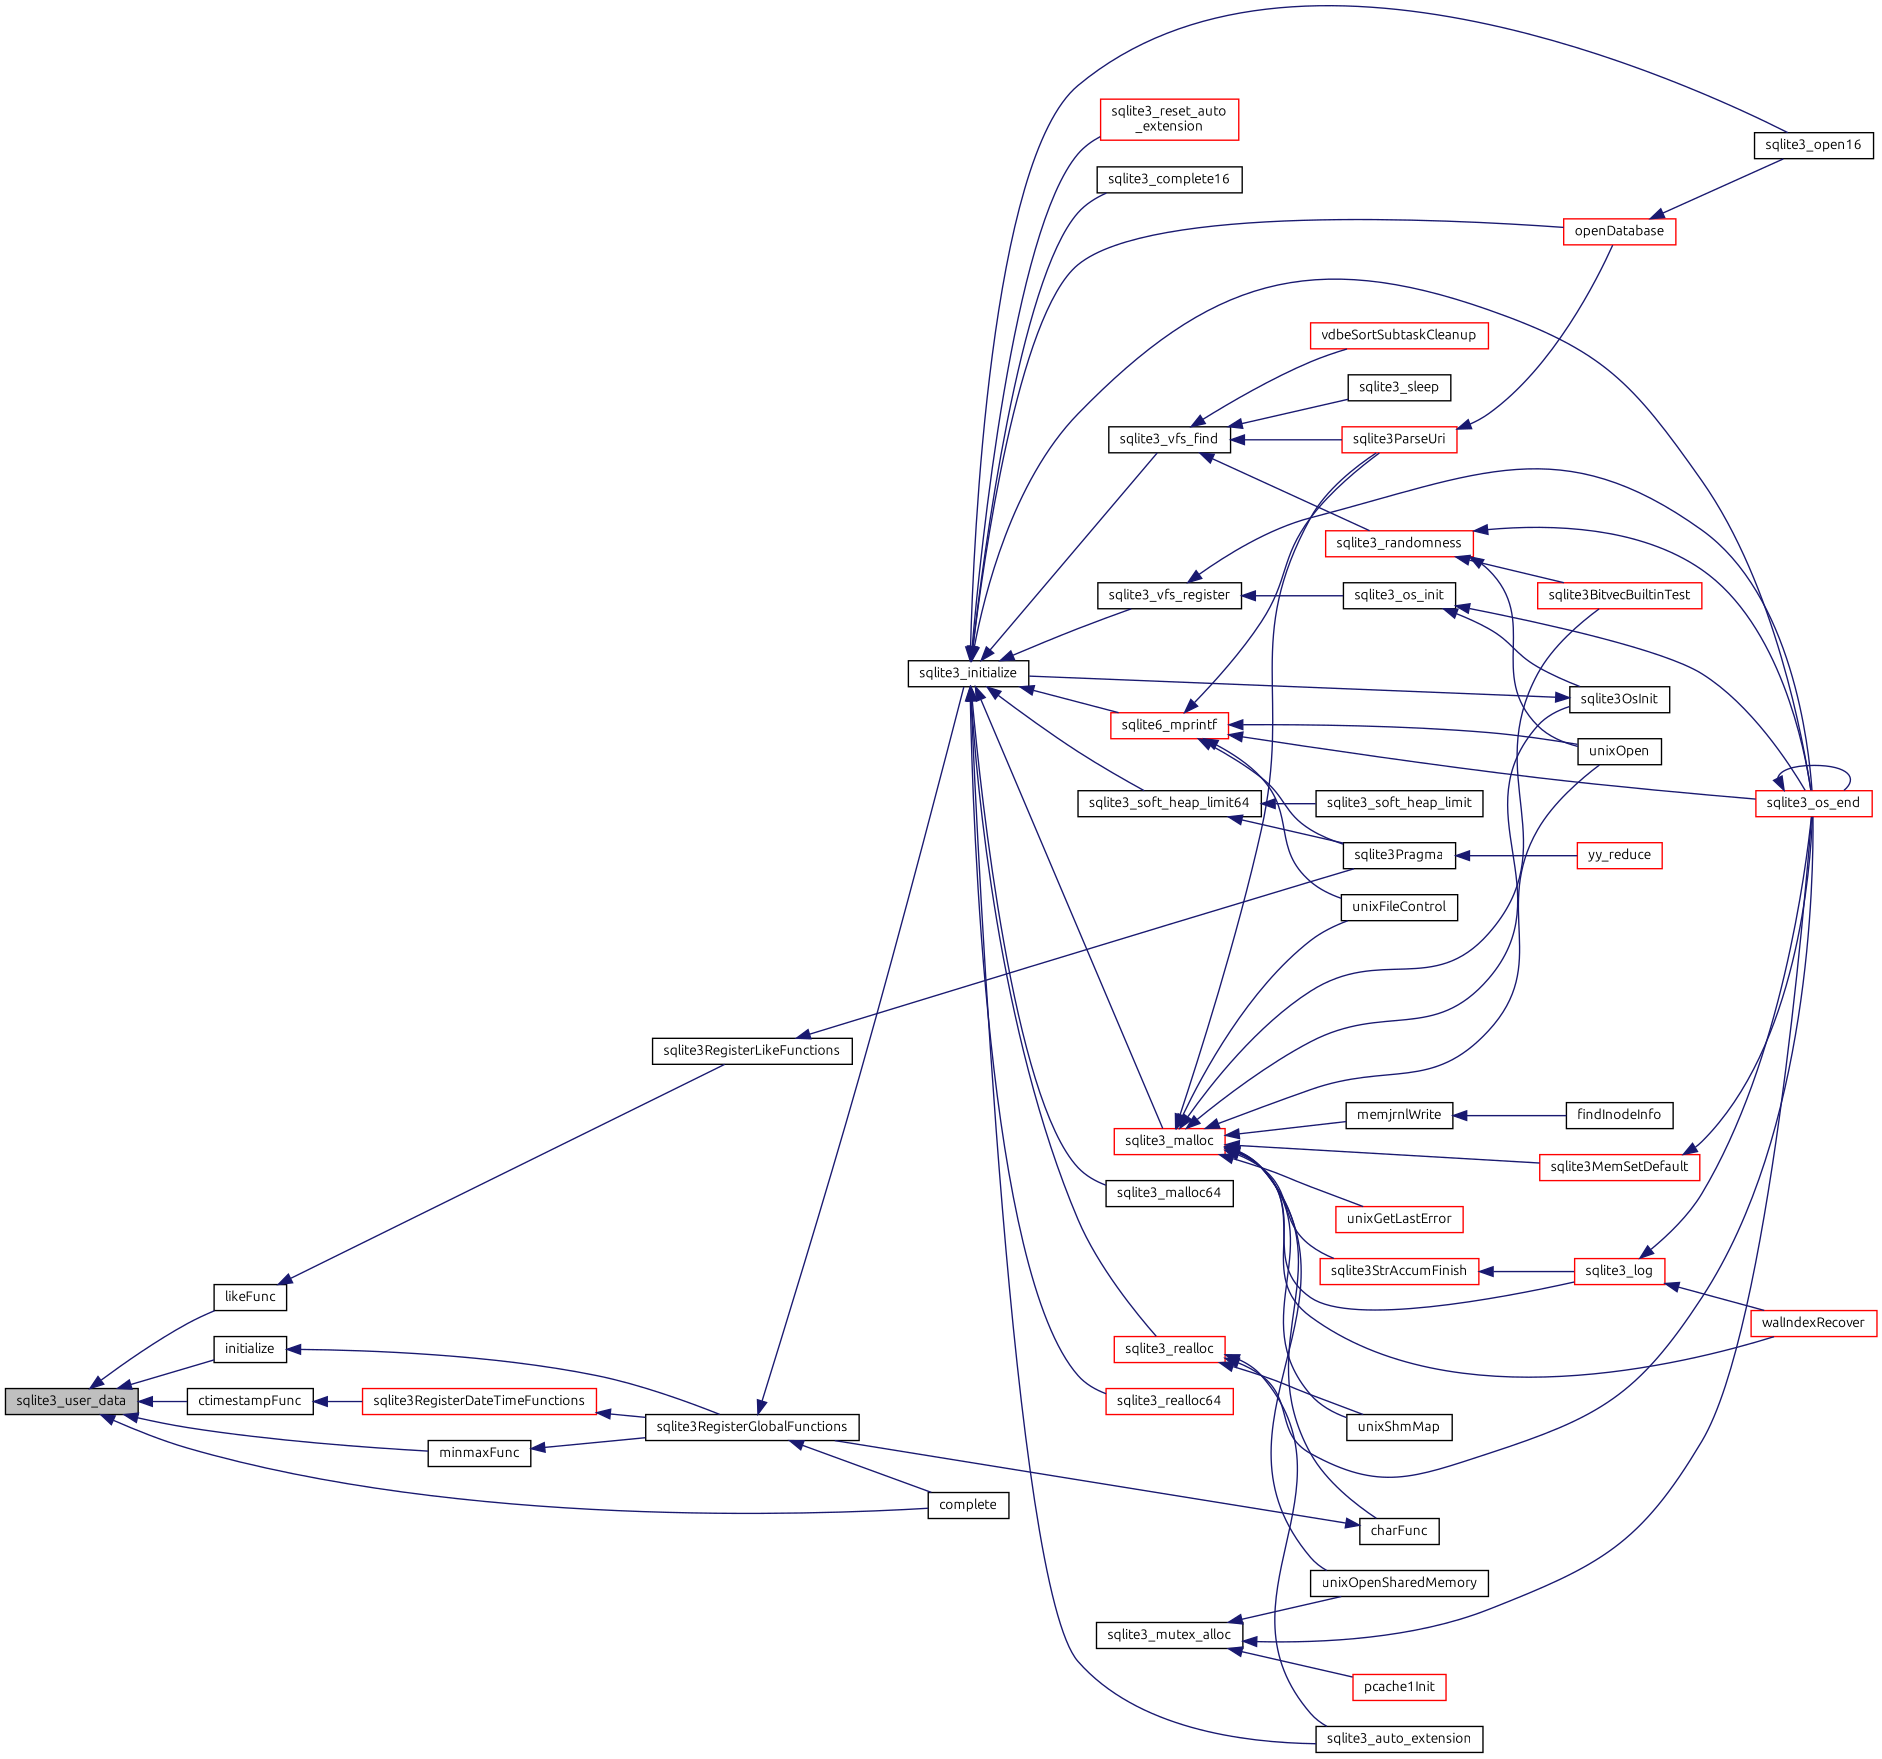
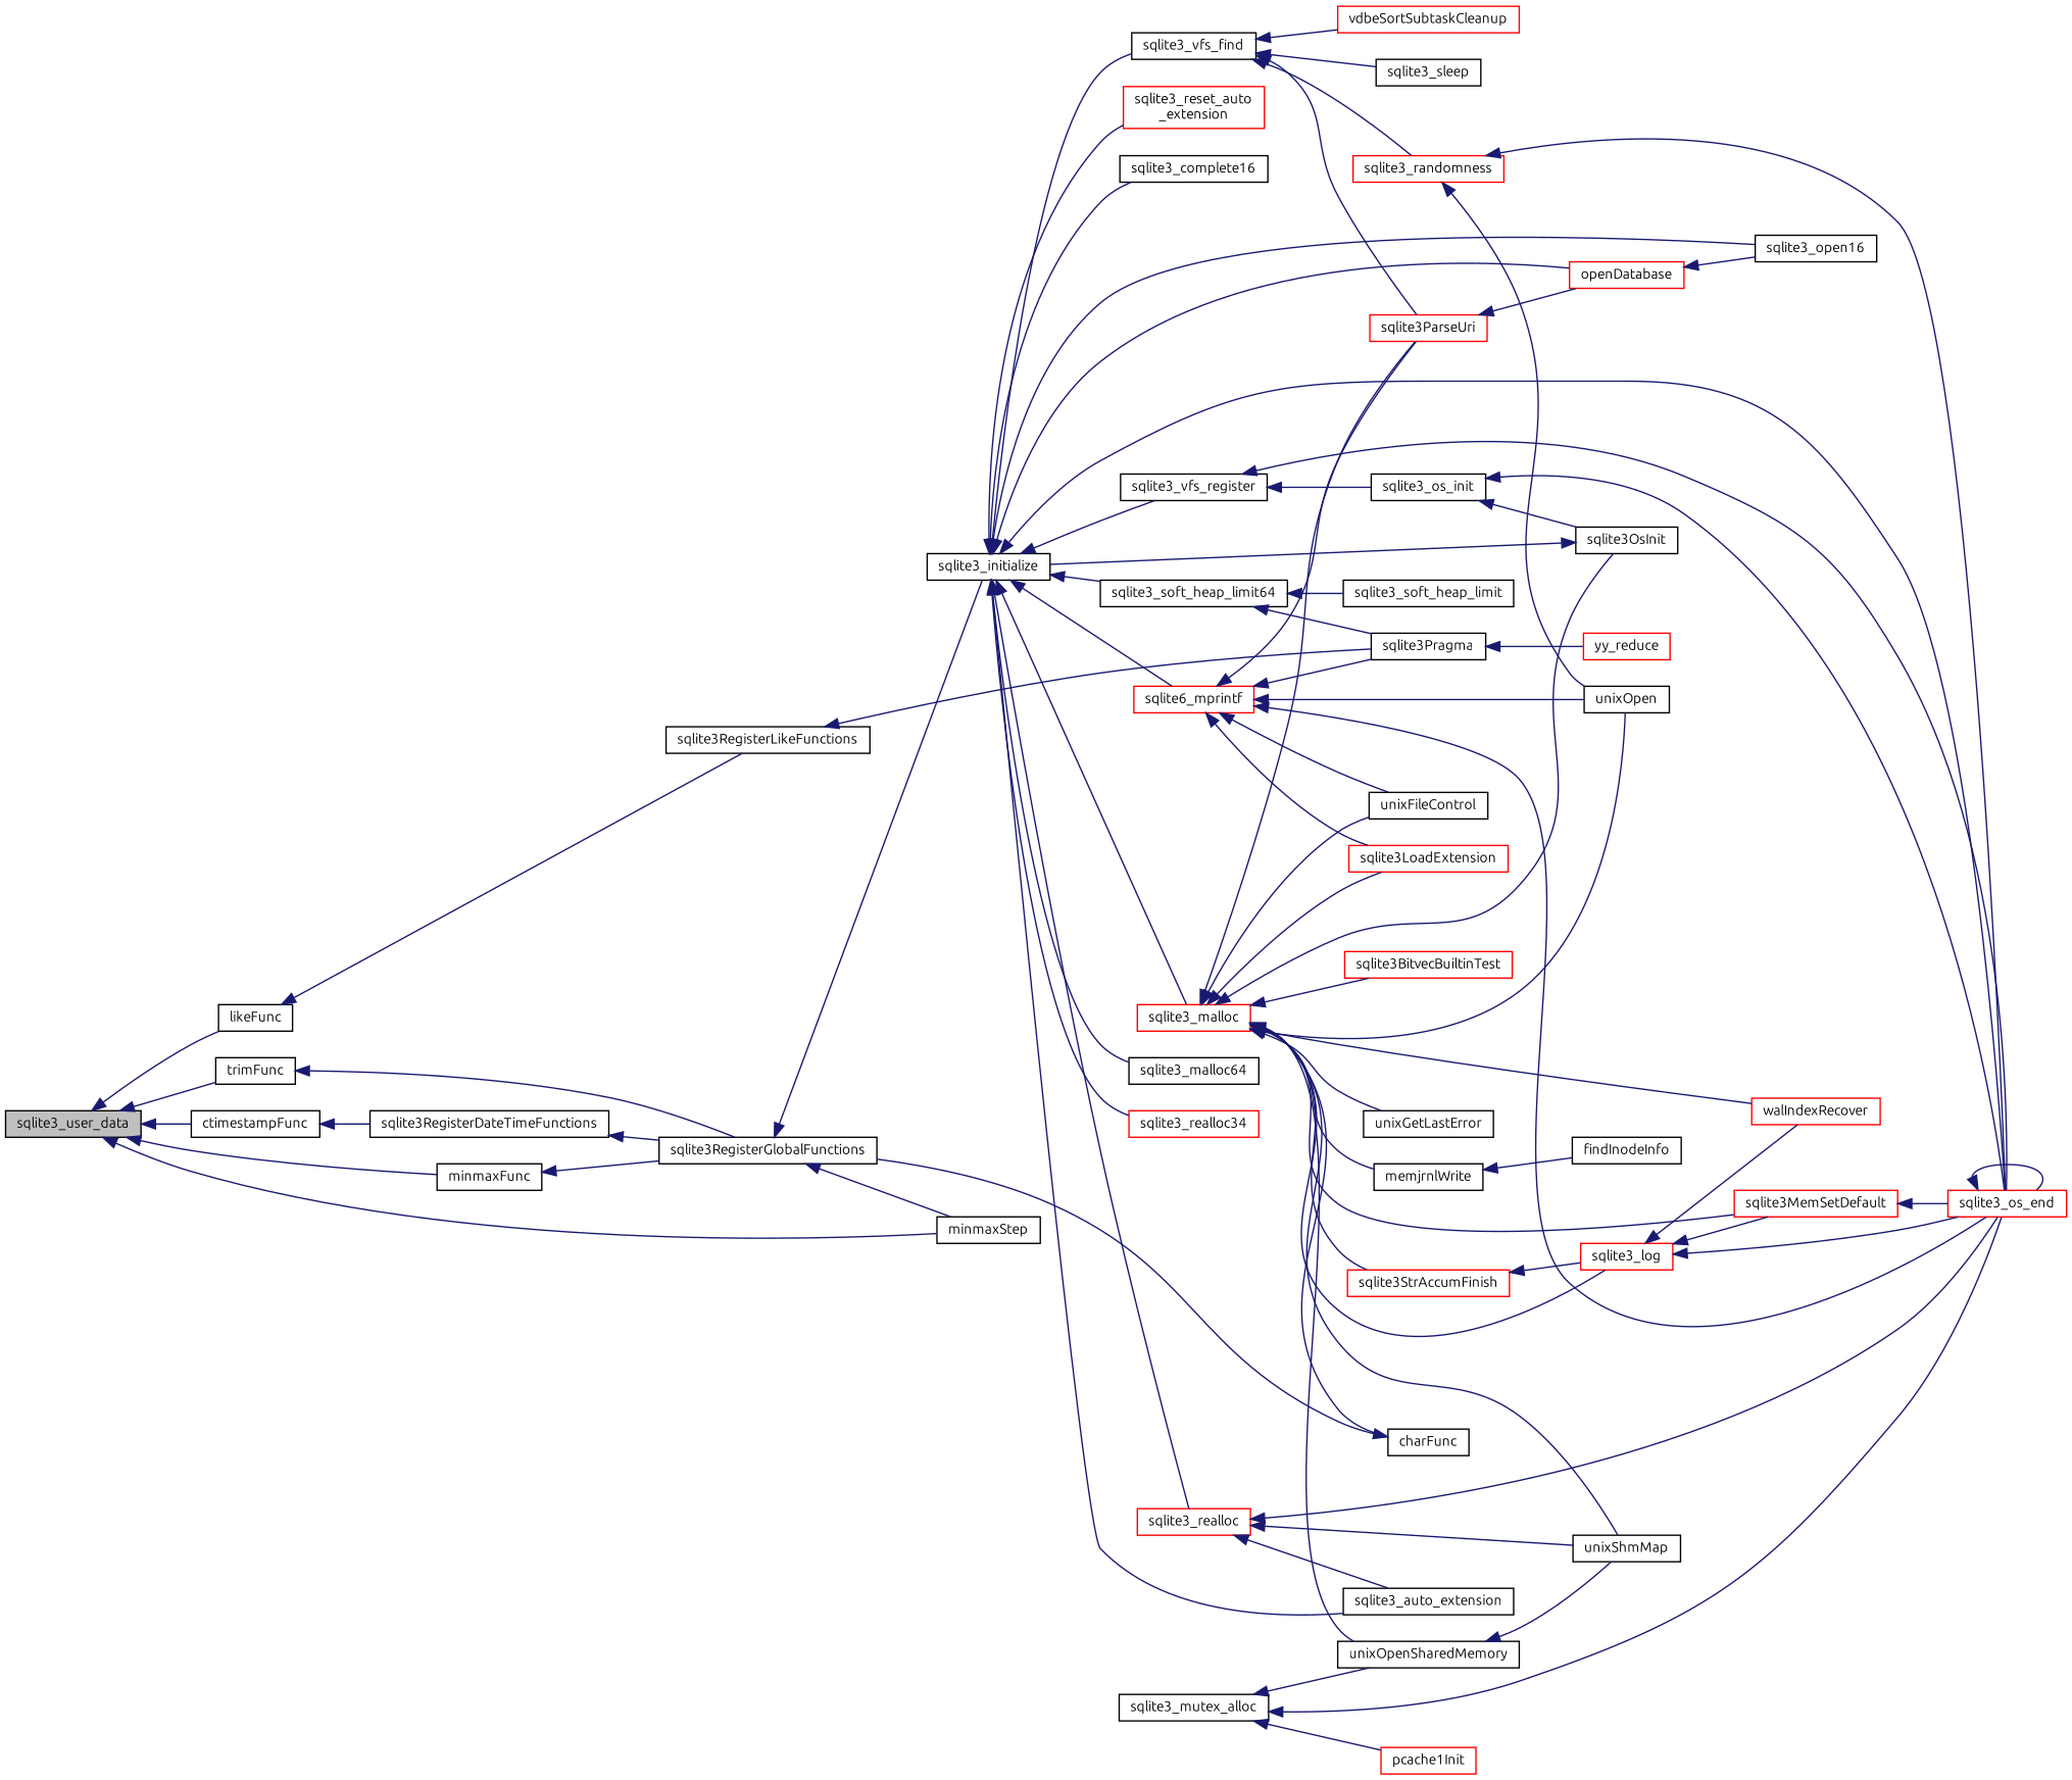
  digraph {
    fontname=Ubuntu
    rankdir=LR
    node [color=black fillcolor=white fontname=Ubuntu fontsize=10 shape=record style=filled]
    edge [color=midnightblue dir=back fontname=Ubuntu fontsize=10 labelfontname=FreeSans labelfontsize=10 style=solid]
    n1 [fillcolor=grey75 fontcolor=black height=0.2 label=sqlite3_user_data width=0.4]
    n2 [height=0.2 label=ctimestampFunc width=0.4]
    n3 [height=0.2 label=minmaxFunc width=0.4]
    n4 [height=0.2 label=likeFunc width=0.4]
-   n5 [height=0.2 label=initialize width=0.4]
-   n6 [height=0.2 label=complete width=0.4]
-   n7 [color=red height=0.2 label=sqlite3RegisterDateTimeFunctions width=0.4]
+   n5 [height=0.2 label=trimFunc width=0.4]
+   n6 [height=0.2 label=minmaxStep width=0.4]
+   n7 [height=0.2 label=sqlite3RegisterDateTimeFunctions width=0.4]
    n8 [height=0.2 label=sqlite3RegisterGlobalFunctions width=0.4]
    n9 [height=0.2 label=sqlite3RegisterLikeFunctions width=0.4]
    n10 [height=0.2 label=sqlite3_initialize width=0.4]
    n11 [height=0.2 label=sqlite3_vfs_find width=0.4]
    n12 [color=red height=0.2 label=sqlite3_os_end width=0.4]
    n13 [color=red height=0.2 label=openDatabase width=0.4]
    n14 [height=0.2 label=sqlite3_open16 width=0.4]
    n15 [height=0.2 label=sqlite3_vfs_register width=0.4]
    n16 [height=0.2 label=sqlite3_soft_heap_limit64 width=0.4]
    n17 [color=red height=0.2 label=sqlite3_malloc width=0.4]
    n18 [color=red height=0.2 label=sqlite6_mprintf width=0.4]
    n19 [height=0.2 label=sqlite3_malloc64 width=0.4]
    n20 [color=red height=0.2 label=sqlite3_realloc width=0.4]
    n21 [height=0.2 label=sqlite3_auto_extension width=0.4]
-   n22 [color=red height=0.2 label=sqlite3_realloc64 width=0.4]
+   n22 [color=red height=0.2 label=sqlite3_realloc34 width=0.4]
    n23 [color=red height=0.2 label="sqlite3_reset_auto\l_extension" width=0.4]
    n24 [height=0.2 label=sqlite3_complete16 width=0.4]
    n25 [color=red height=0.2 label=sqlite3_randomness width=0.4]
    n26 [color=red height=0.2 label=vdbeSortSubtaskCleanup width=0.4]
    n27 [color=red height=0.2 label=sqlite3ParseUri width=0.4]
    n28 [height=0.2 label=sqlite3_sleep width=0.4]
    n29 [height=0.2 label=sqlite3_os_init width=0.4]
    n30 [height=0.2 label=sqlite3_mutex_alloc width=0.4]
    n31 [height=0.2 label=unixOpenSharedMemory width=0.4]
    n32 [color=red height=0.2 label=pcache1Init width=0.4]
    n33 [height=0.2 label=sqlite3_soft_heap_limit width=0.4]
    n34 [height=0.2 label=sqlite3Pragma width=0.4]
    n35 [height=0.2 label=unixOpen width=0.4]
    n36 [color=red height=0.2 label=sqlite3BitvecBuiltinTest width=0.4]
    n37 [height=0.2 label=sqlite3OsInit width=0.4]
    n38 [height=0.2 label=unixShmMap width=0.4]
    n39 [color=red height=0.2 label=sqlite3MemSetDefault width=0.4]
    n40 [color=red height=0.2 label=sqlite3StrAccumFinish width=0.4]
    n41 [height=0.2 label=unixFileControl width=0.4]
+   n42 [color=red height=0.2 label=sqlite3LoadExtension width=0.4]
    n43 [color=red height=0.2 label=sqlite3_log width=0.4]
    n44 [color=red height=0.2 label=walIndexRecover width=0.4]
-   n45 [color=red height=0.2 label=unixGetLastError width=0.4]
+   n45 [height=0.2 label=unixGetLastError width=0.4]
    n46 [height=0.2 label=memjrnlWrite width=0.4]
    n47 [height=0.2 label=charFunc width=0.4]
    n48 [color=red height=0.2 label=yy_reduce width=0.4]
    n49 [height=0.2 label=findInodeInfo width=0.4]
    n1 -> n2
    n1 -> n3
    n1 -> n4
    n1 -> n5
    n1 -> n6
    n2 -> n7
    n3 -> n8
    n4 -> n9
    n5 -> n8
    n7 -> n8
    n8 -> n6
    n8 -> n10
    n9 -> n34
    n10 -> n11
    n10 -> n12
    n10 -> n13
    n10 -> n14
    n10 -> n15
    n10 -> n16
    n10 -> n17
    n10 -> n18
    n10 -> n19
    n10 -> n20
    n10 -> n21
    n10 -> n22
    n10 -> n23
    n10 -> n24
    n11 -> n25
    n11 -> n26
    n11 -> n27
    n11 -> n28
    n12 -> n12
    n13 -> n14
    n15 -> n12
    n15 -> n29
    n16 -> n33
    n16 -> n34
    n17 -> n27
    n17 -> n31
    n17 -> n35
    n17 -> n36
    n17 -> n37
    n17 -> n38
    n17 -> n39
    n17 -> n40
    n17 -> n41
+   n17 -> n42
    n17 -> n43
    n17 -> n44
    n17 -> n45
    n17 -> n46
    n17 -> n47
    n18 -> n12
    n18 -> n27
    n18 -> n34
    n18 -> n35
    n18 -> n41
+   n18 -> n42
    n20 -> n12
    n20 -> n21
    n20 -> n38
    n25 -> n12
    n25 -> n35
-   n25 -> n36
    n27 -> n13
    n29 -> n12
    n29 -> n37
    n30 -> n12
    n30 -> n31
    n30 -> n32
+   n31 -> n38
    n34 -> n48
    n37 -> n10
    n39 -> n12
    n40 -> n43
    n43 -> n12
+   n43 -> n39
    n43 -> n44
    n46 -> n49
    n47 -> n8
  }
